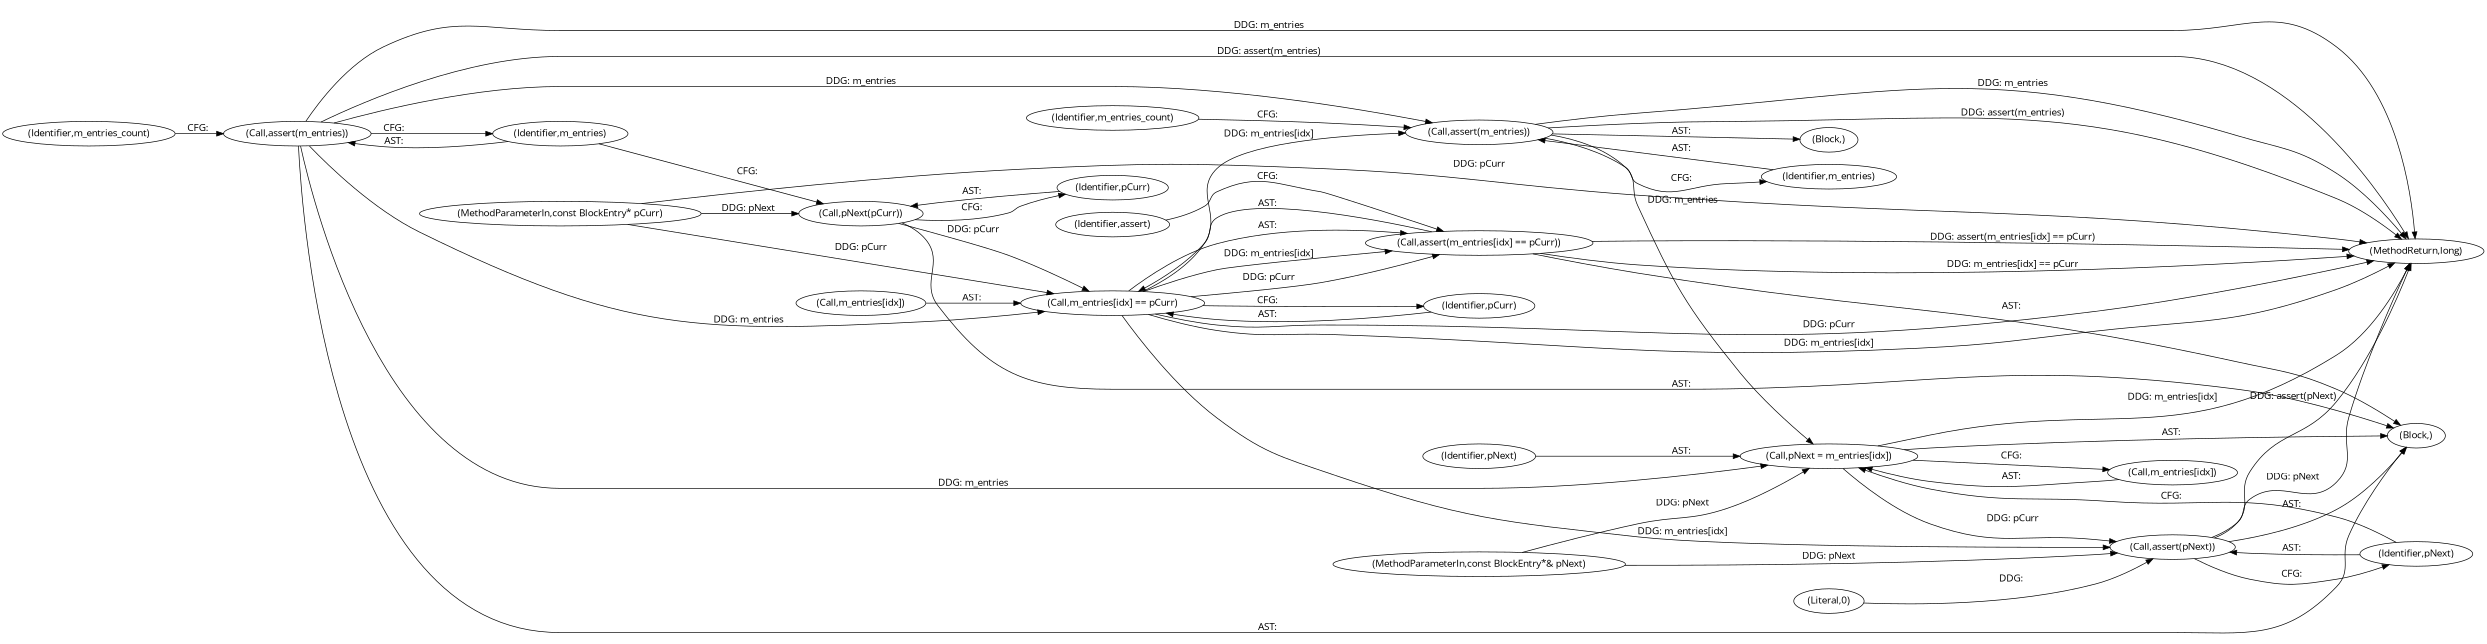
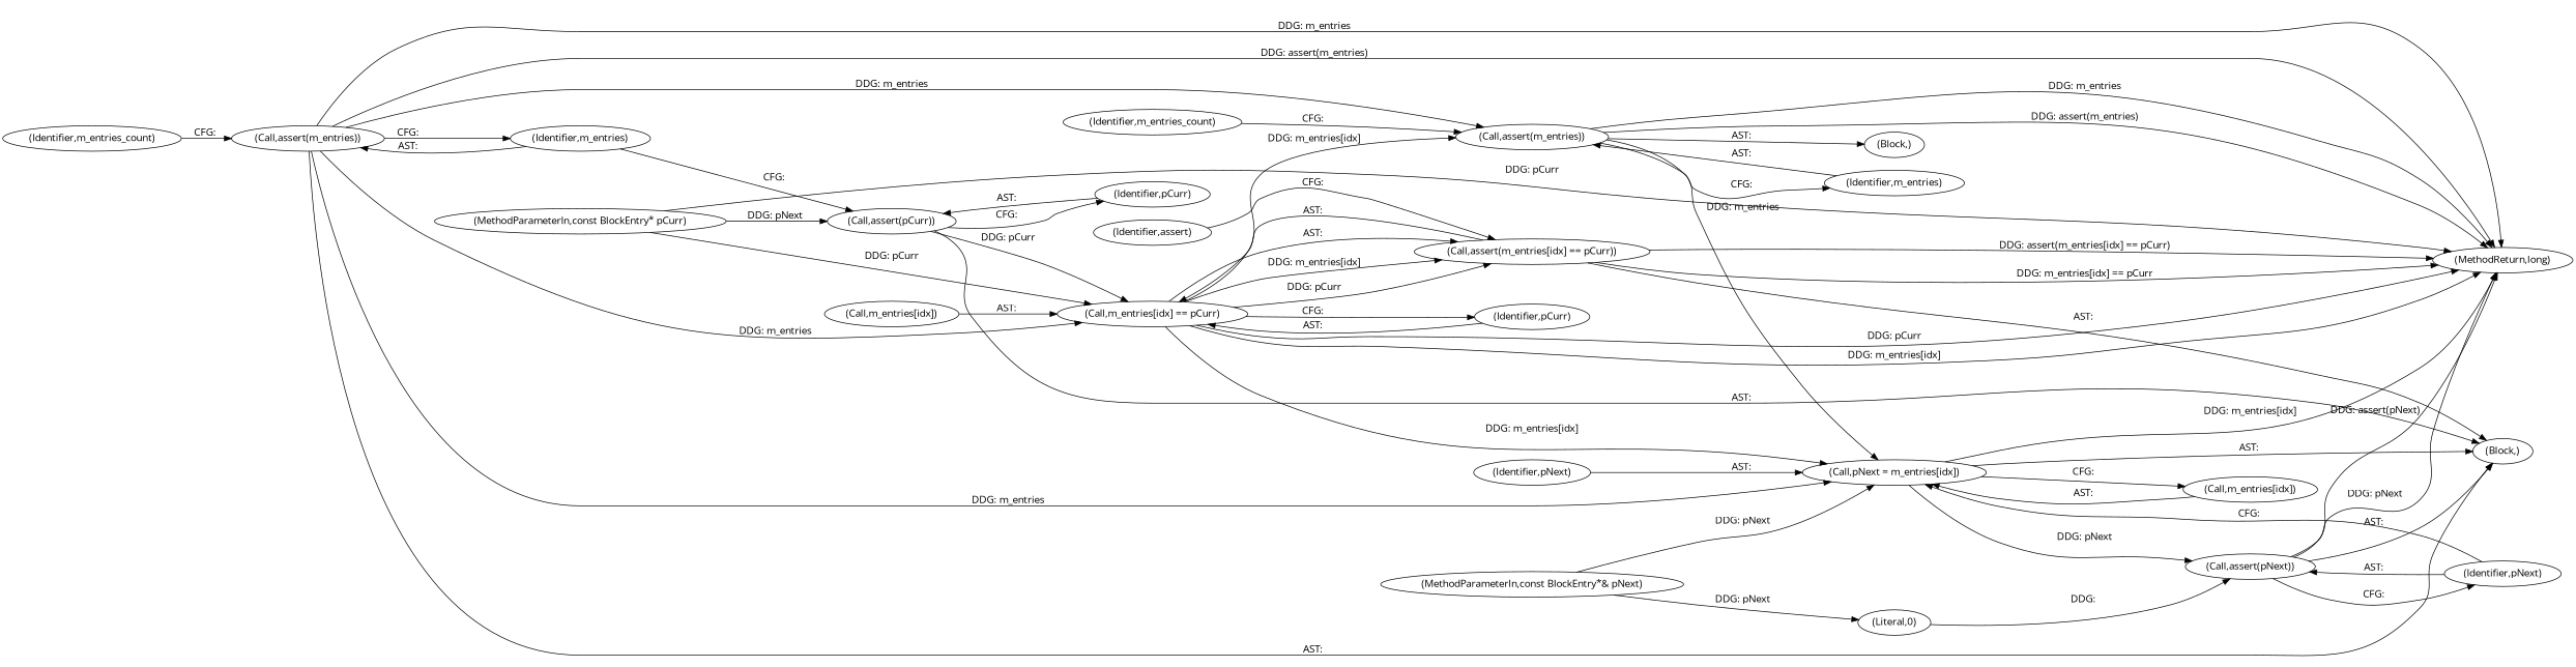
  digraph {
    fontname="Open Sans"
    rankdir=LR
    node [fontname="Open Sans"]
    edge [fontname="Open Sans"]
    n1 [label="(Call,m_entries[idx] == pCurr)"]
    n2 [label="(Call,assert(m_entries[idx] == pCurr))"]
    n3 [label="(Call,assert(m_entries))"]
    n4 [label="(Call,pNext = m_entries[idx])"]
    n5 [label="(MethodReturn,long)"]
    n6 [label="(Identifier,pCurr)"]
    n7 [label="(Block,)"]
    n8 [label="(Block,)"]
    n9 [label="(Identifier,m_entries)"]
    n10 [label="(Call,assert(pNext))"]
    n11 [label="(Call,m_entries[idx])"]
    n12 [label="(Call,assert(m_entries))"]
    n13 [label="(Identifier,m_entries)"]
-   n14 [label="(Call,pNext(pCurr))"]
+   n14 [label="(Call,assert(pCurr))"]
    n15 [label="(Identifier,pCurr)"]
    n16 [label="(MethodParameterIn,const BlockEntry* pCurr)"]
    n17 [label="(Identifier,pNext)"]
    n18 [label="(Identifier,m_entries_count)"]
    n19 [label="(Call,m_entries[idx])"]
    n20 [label="(Identifier,assert)"]
    n21 [label="(Identifier,m_entries_count)"]
    n22 [label="(Identifier,pNext)"]
    n23 [label="(Literal,0)"]
    n24 [label="(MethodParameterIn,const BlockEntry*& pNext)"]
    n1 -> n2 [label="AST: "]
    n1 -> n2 [label="DDG: m_entries[idx]"]
    n1 -> n2 [label="DDG: pCurr"]
    n1 -> n3 [label="DDG: m_entries[idx]"]
-   n1 -> n10 [label="DDG: m_entries[idx]"]
+   n1 -> n4 [label="DDG: m_entries[idx]"]
    n1 -> n5 [label="DDG: pCurr"]
    n1 -> n5 [label="DDG: m_entries[idx]"]
    n1 -> n6 [label="CFG: "]
    n2 -> n1 [label="AST: "]
    n2 -> n5 [label="DDG: m_entries[idx] == pCurr"]
    n2 -> n5 [label="DDG: assert(m_entries[idx] == pCurr)"]
    n2 -> n7 [label="AST: "]
    n3 -> n4 [label="DDG: m_entries"]
    n3 -> n5 [label="DDG: assert(m_entries)"]
    n3 -> n5 [label="DDG: m_entries"]
    n3 -> n8 [label="AST: "]
    n3 -> n9 [label="CFG: "]
    n4 -> n5 [label="DDG: m_entries[idx]"]
    n4 -> n7 [label="AST: "]
-   n4 -> n10 [label="DDG: pCurr"]
+   n4 -> n10 [label="DDG: pNext"]
    n4 -> n11 [label="CFG: "]
    n6 -> n1 [label="AST: "]
    n9 -> n3 [label="AST: "]
    n10 -> n5 [label="DDG: pNext"]
    n10 -> n5 [label="DDG: assert(pNext)"]
    n10 -> n7 [label="AST: "]
    n10 -> n17 [label="CFG: "]
    n11 -> n4 [label="AST: "]
    n12 -> n1 [label="DDG: m_entries"]
    n12 -> n3 [label="DDG: m_entries"]
    n12 -> n4 [label="DDG: m_entries"]
    n12 -> n5 [label="DDG: m_entries"]
    n12 -> n5 [label="DDG: assert(m_entries)"]
    n12 -> n7 [label="AST: "]
    n12 -> n13 [label="CFG: "]
    n13 -> n12 [label="AST: "]
    n13 -> n14 [label="CFG: "]
    n14 -> n1 [label="DDG: pCurr"]
    n14 -> n7 [label="AST: "]
    n14 -> n15 [label="CFG: "]
    n15 -> n14 [label="AST: "]
    n16 -> n1 [label="DDG: pCurr"]
    n16 -> n5 [label="DDG: pCurr"]
    n16 -> n14 [label="DDG: pNext"]
    n17 -> n4 [label="CFG: "]
    n17 -> n10 [label="AST: "]
    n18 -> n12 [label="CFG: "]
    n19 -> n1 [label="AST: "]
    n20 -> n2 [label="CFG: "]
    n21 -> n3 [label="CFG: "]
    n22 -> n4 [label="AST: "]
    n23 -> n10 [label="DDG: "]
    n24 -> n4 [label="DDG: pNext"]
-   n24 -> n10 [label="DDG: pNext"]
+   n24 -> n23 [label="DDG: pNext"]
  }
